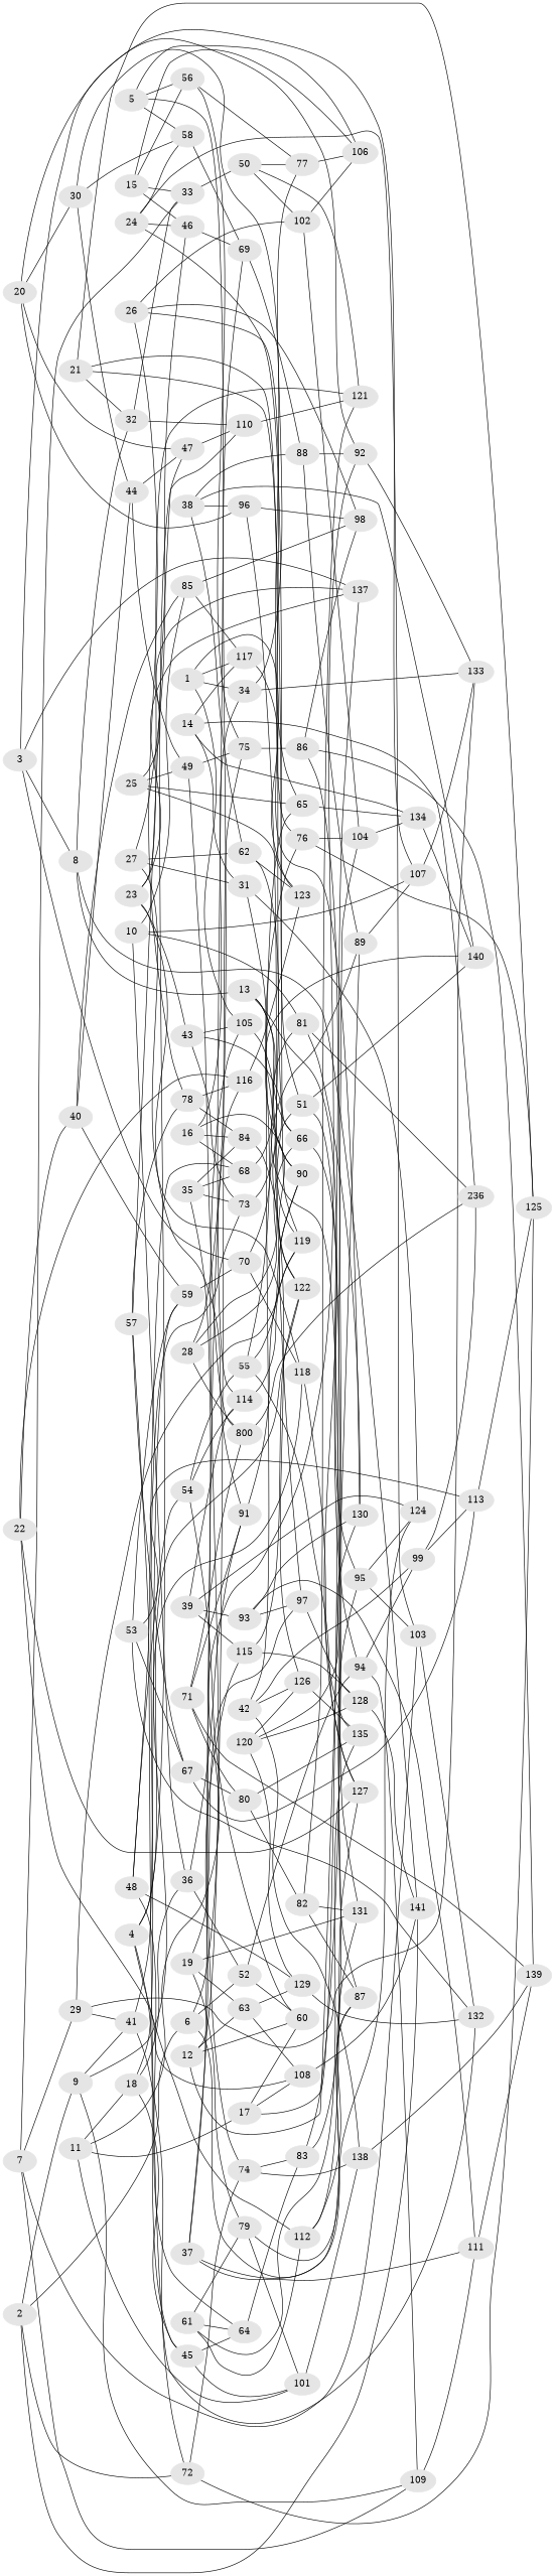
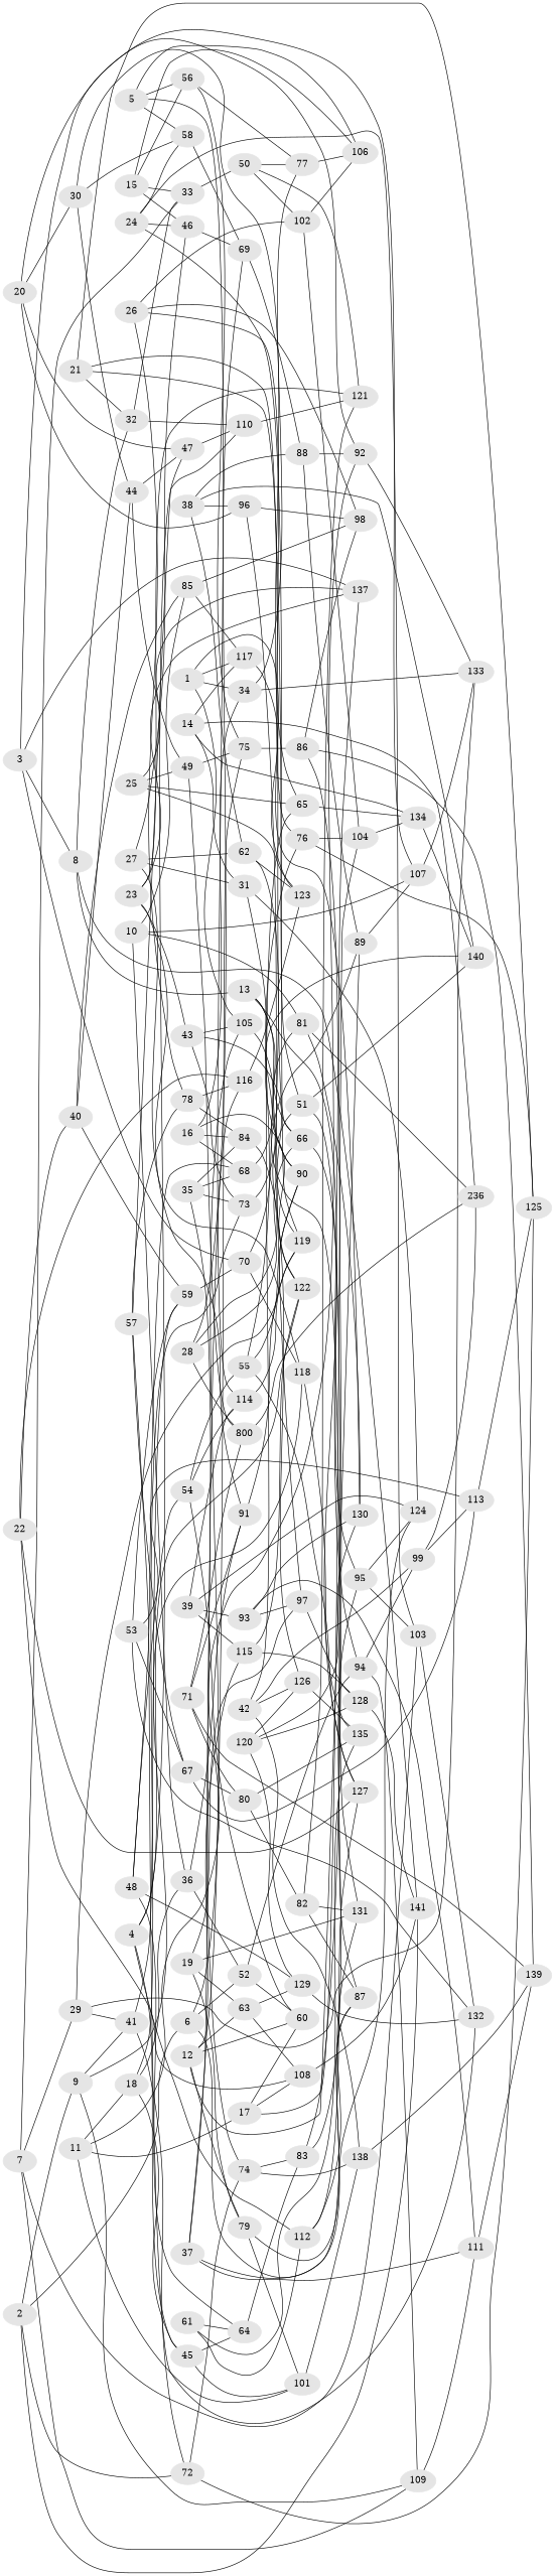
  graph {
    rankdir=LR
    node [color=gray90 style=filled]
    1
    34
    105
    117
    130
    133
    77
    131
    123
    2
    6
    9
    72
    141
    52
    124
    109
    41
    118
    125
    74
    3
    8
    70
    107
    137
    13
    32
    89
    4
    45
    47
    112
    122
    101
    64
    110
    127
    5
    56
    58
    106
    114
    75
    69
    119
    60
    94
    7
    29
    33
    103
    90
    50
    132
    111
    66
    95
    59
    10
    36
    81
    85
    91
    n65 [label=236]
    98
    11
    17
    18
    92
    104
    108
    73
    138
    12
    63
    129
    86
    135
    14
    31
    134
    140
    15
    46
    16
    68
    84
    126
    19
    79
    97
    87
    128
    20
    30
    96
    65
    44
    21
    22
    40
    116
    23
    43
    121
    24
    51
    25
    49
    n111 [label=800]
    26
    76
    78
    102
    27
    62
    28
    88
    35
    83
    37
    115
    139
    38
    39
    93
    42
    99
    113
    48
    54
    55
    53
    67
    80
    57
    61
    82
    71
    120
    1 -- 34
    1 -- 105
    1 -- 117
    1 -- 130
    34 -- 133
    34 -- 77
    105 -- 131
    117 -- 123
    77 -- 106
    2 -- 6
    2 -- 9
    2 -- 72
    2 -- 141
    6 -- 105
    6 -- 52
    6 -- 124
    9 -- 109
    9 -- 41
    9 -- 118
    72 -- 125
    72 -- 74
    52 -- 60
    52 -- 94
    109 -- 111
    41 -- 72
    41 -- 59
    118 -- 127
    74 -- 138
    74 -- 83
    3 -- 8
    3 -- 70
    3 -- 107
    3 -- 137
    8 -- 141
    8 -- 13
    8 -- 32
    70 -- 118
    70 -- 89
    107 -- 133
    13 -- 90
    13 -- 66
    13 -- 95
    32 -- 110
    32 -- 33
    89 -- 107
    4 -- 45
    4 -- 47
    4 -- 112
    4 -- 122
    45 -- 101
    45 -- 64
    47 -- 110
    112 -- 131
    112 -- 127
    101 -- 138
    64 -- 83
    110 -- 121
    5 -- 56
    5 -- 58
    5 -- 106
    5 -- 114
    56 -- 77
    56 -- 75
    58 -- 69
    114 -- 119
    75 -- 86
    69 -- 88
    94 -- 109
    94 -- 99
    7 -- 109
    7 -- 29
    7 -- 33
    7 -- 103
    29 -- 133
    29 -- 41
    29 -- 90
    33 -- 50
    103 -- 132
    50 -- 77
    50 -- 121
    50 -- 102
    111 -- 139
    66 -- 135
    95 -- 124
    95 -- 103
    59 -- 70
    10 -- 107
    10 -- 36
    10 -- 81
    10 -- 85
    36 -- 52
    36 -- 91
    81 -- 130
    81 -- n65
    85 -- 117
    85 -- 98
    91 -- 119
    11 -- 101
    11 -- 17
    11 -- 18
    11 -- 92
    17 -- 60
    17 -- 104
    17 -- 108
    18 -- 45
    18 -- 36
    18 -- 73
    92 -- 133
    104 -- 134
    108 -- 141
    73 -- 81
    138 -- 139
    12 -- 89
    12 -- 75
    12 -- 60
    12 -- 63
    63 -- 108
    63 -- 129
    129 -- 132
    86 -- 94
    86 -- 98
    86 -- 139
    14 -- 117
    14 -- n65
    14 -- 31
    14 -- 134
    31 -- 124
    31 -- 90
    134 -- 140
    15 -- 56
    15 -- 106
    15 -- 33
    15 -- 46
    46 -- 69
    16 -- 34
    16 -- 122
    16 -- 68
    16 -- 84
    68 -- 140
    84 -- 126
    126 -- 135
    19 -- 131
    19 -- 63
    19 -- 79
    19 -- 97
    79 -- 101
    79 -- 87
    97 -- 128
    128 -- 141
    20 -- 47
    20 -- 92
    20 -- 30
    20 -- 96
    30 -- 58
    30 -- 65
    30 -- 44
    96 -- 98
    96 -- 97
    65 -- 134
    44 -- 47
    44 -- 49
    21 -- 125
    21 -- 32
    21 -- 119
    21 -- 66
    22 -- 127
    22 -- 108
    22 -- 40
    22 -- 116
    40 -- 59
    40 -- 85
    40 -- 44
    116 -- 123
    23 -- 137
    23 -- 91
    23 -- 43
    23 -- 121
    43 -- 105
    43 -- 119
    43 -- 73
    24 -- 58
    24 -- 103
    24 -- 46
    24 -- 51
    51 -- 140
    51 -- 87
    25 -- 123
    25 -- 137
    25 -- 65
    25 -- 49
    49 -- 75
    49 -- n111
    n111 -- n65
    26 -- 98
    26 -- 76
    26 -- 78
    26 -- 102
    76 -- 125
    76 -- 104
    78 -- 84
    78 -- 116
    102 -- 106
    102 -- 104
    27 -- 118
    27 -- 31
    27 -- 46
    27 -- 62
    62 -- 123
    62 -- 122
    28 -- 69
    28 -- 66
    28 -- 51
    28 -- n111
    88 -- 89
    88 -- 92
    35 -- 74
    35 -- 73
    35 -- 68
    35 -- 84
    83 -- 137
    83 -- 95
    37 -- 111
    37 -- 87
    37 -- 116
    37 -- 115
    115 -- 122
    115 -- 128
    38 -- 140
    38 -- 96
    38 -- 62
    38 -- 88
    39 -- 124
    39 -- 114
    39 -- 115
    39 -- 93
    93 -- 130
    93 -- 111
    93 -- 97
    42 -- 138
    42 -- 126
    42 -- 65
    42 -- 99
    99 -- n65
    99 -- 113
    113 -- 125
    48 -- 64
    48 -- 129
    48 -- 68
    48 -- 54
    54 -- 114
    54 -- 60
    54 -- 55
    55 -- 127
    55 -- 90
    55 -- 76
    53 -- 132
    53 -- 59
    53 -- 113
    53 -- 67
    67 -- 113
    67 -- 80
    80 -- 135
    80 -- 82
    57 -- 110
    57 -- 132
    57 -- 78
    57 -- 67
    61 -- 112
    61 -- 64
    61 -- 135
-   61 -- 79
+   12 -- 79
    82 -- 131
    82 -- 87
    82 -- 121
    71 -- 91
    71 -- n111
    71 -- 139
    71 -- 80
    120 -- 130
    120 -- 129
    120 -- 126
    120 -- 128
  }
